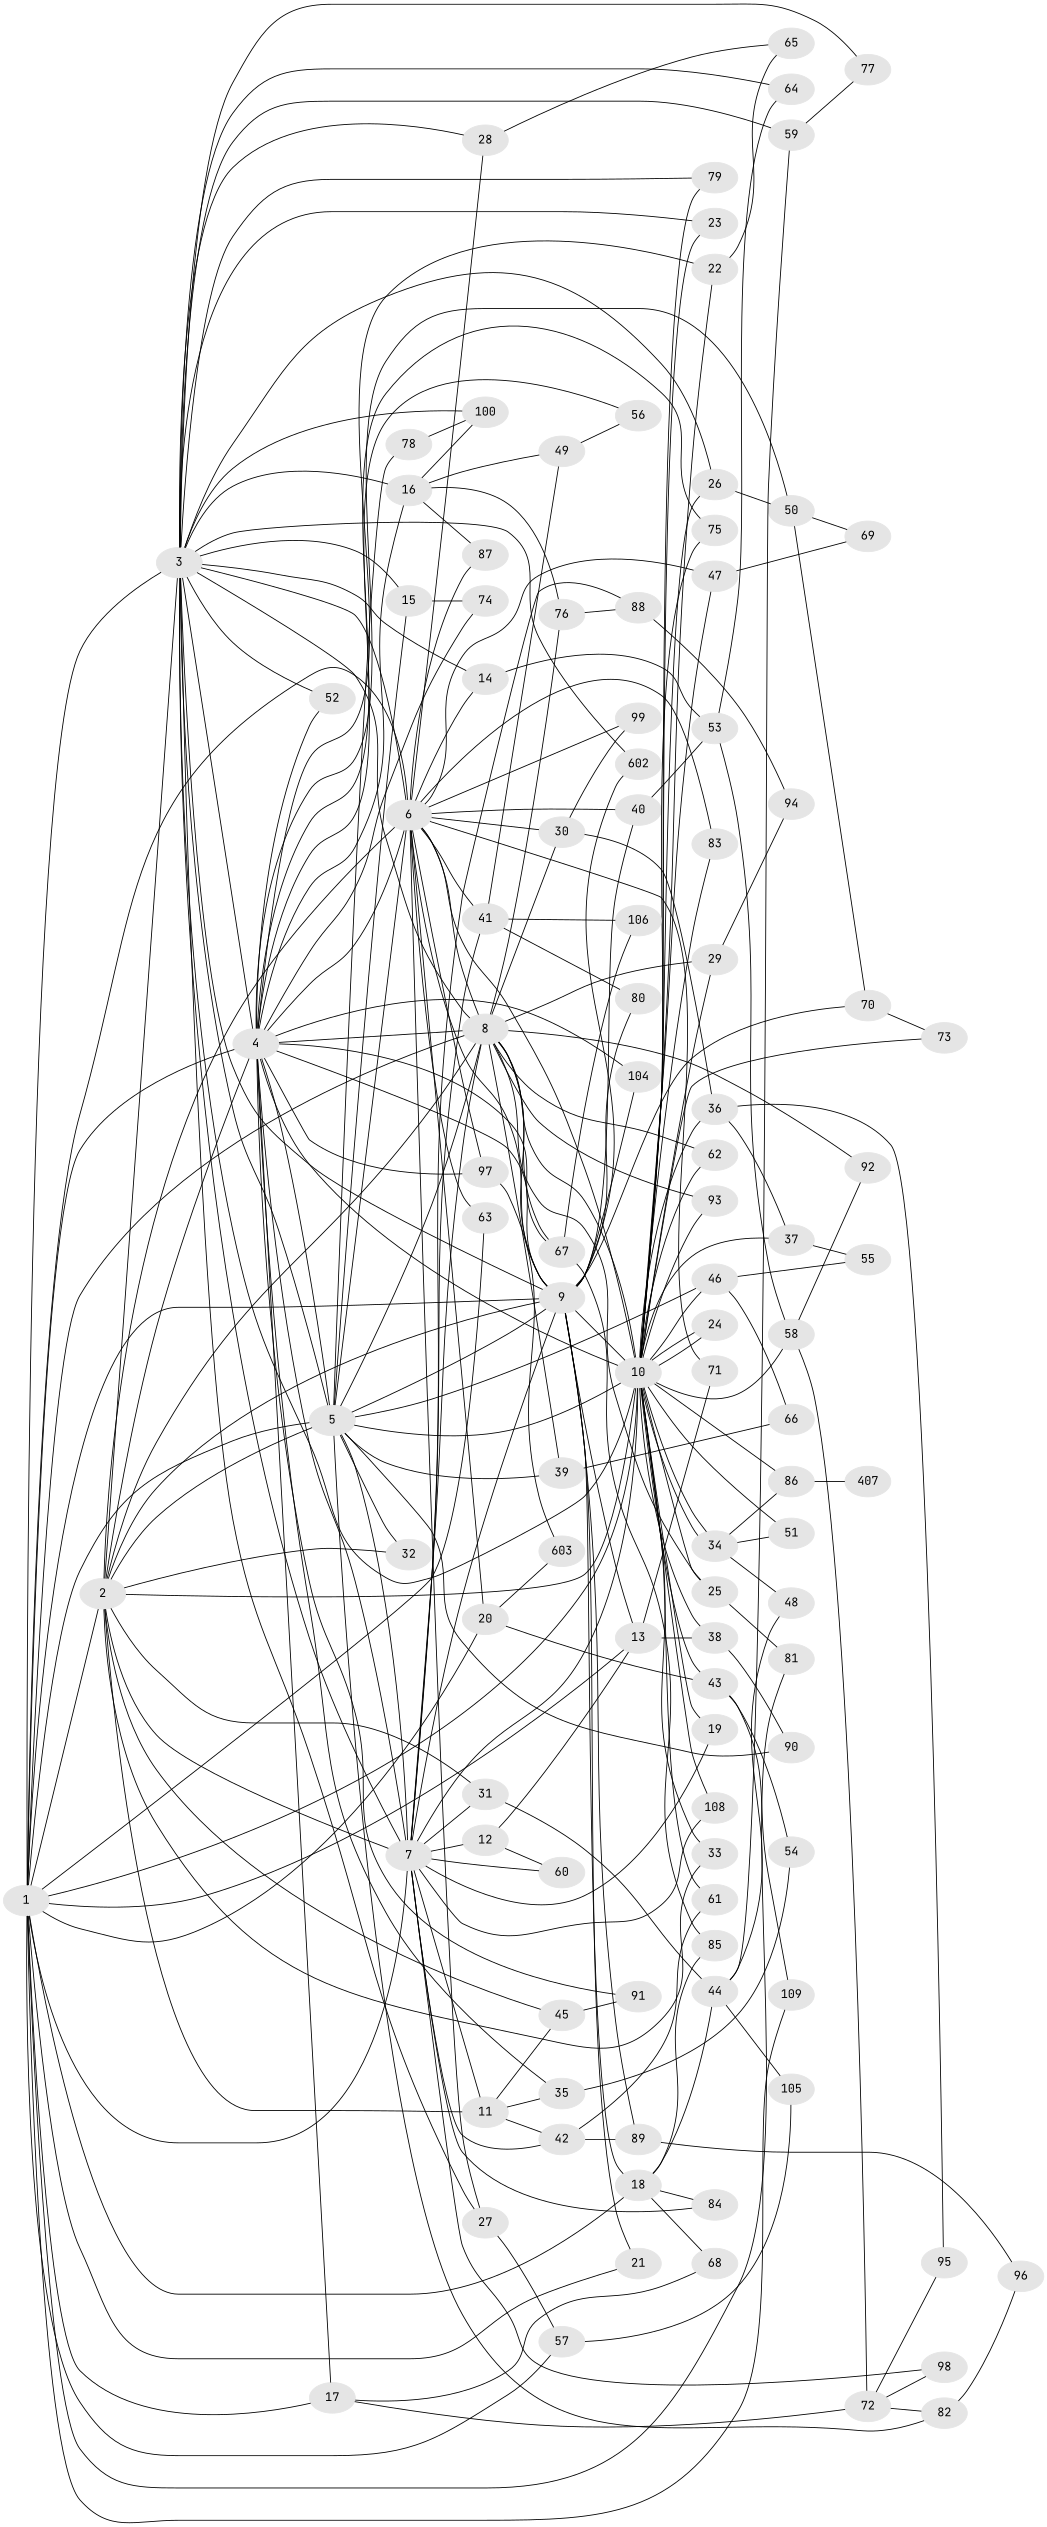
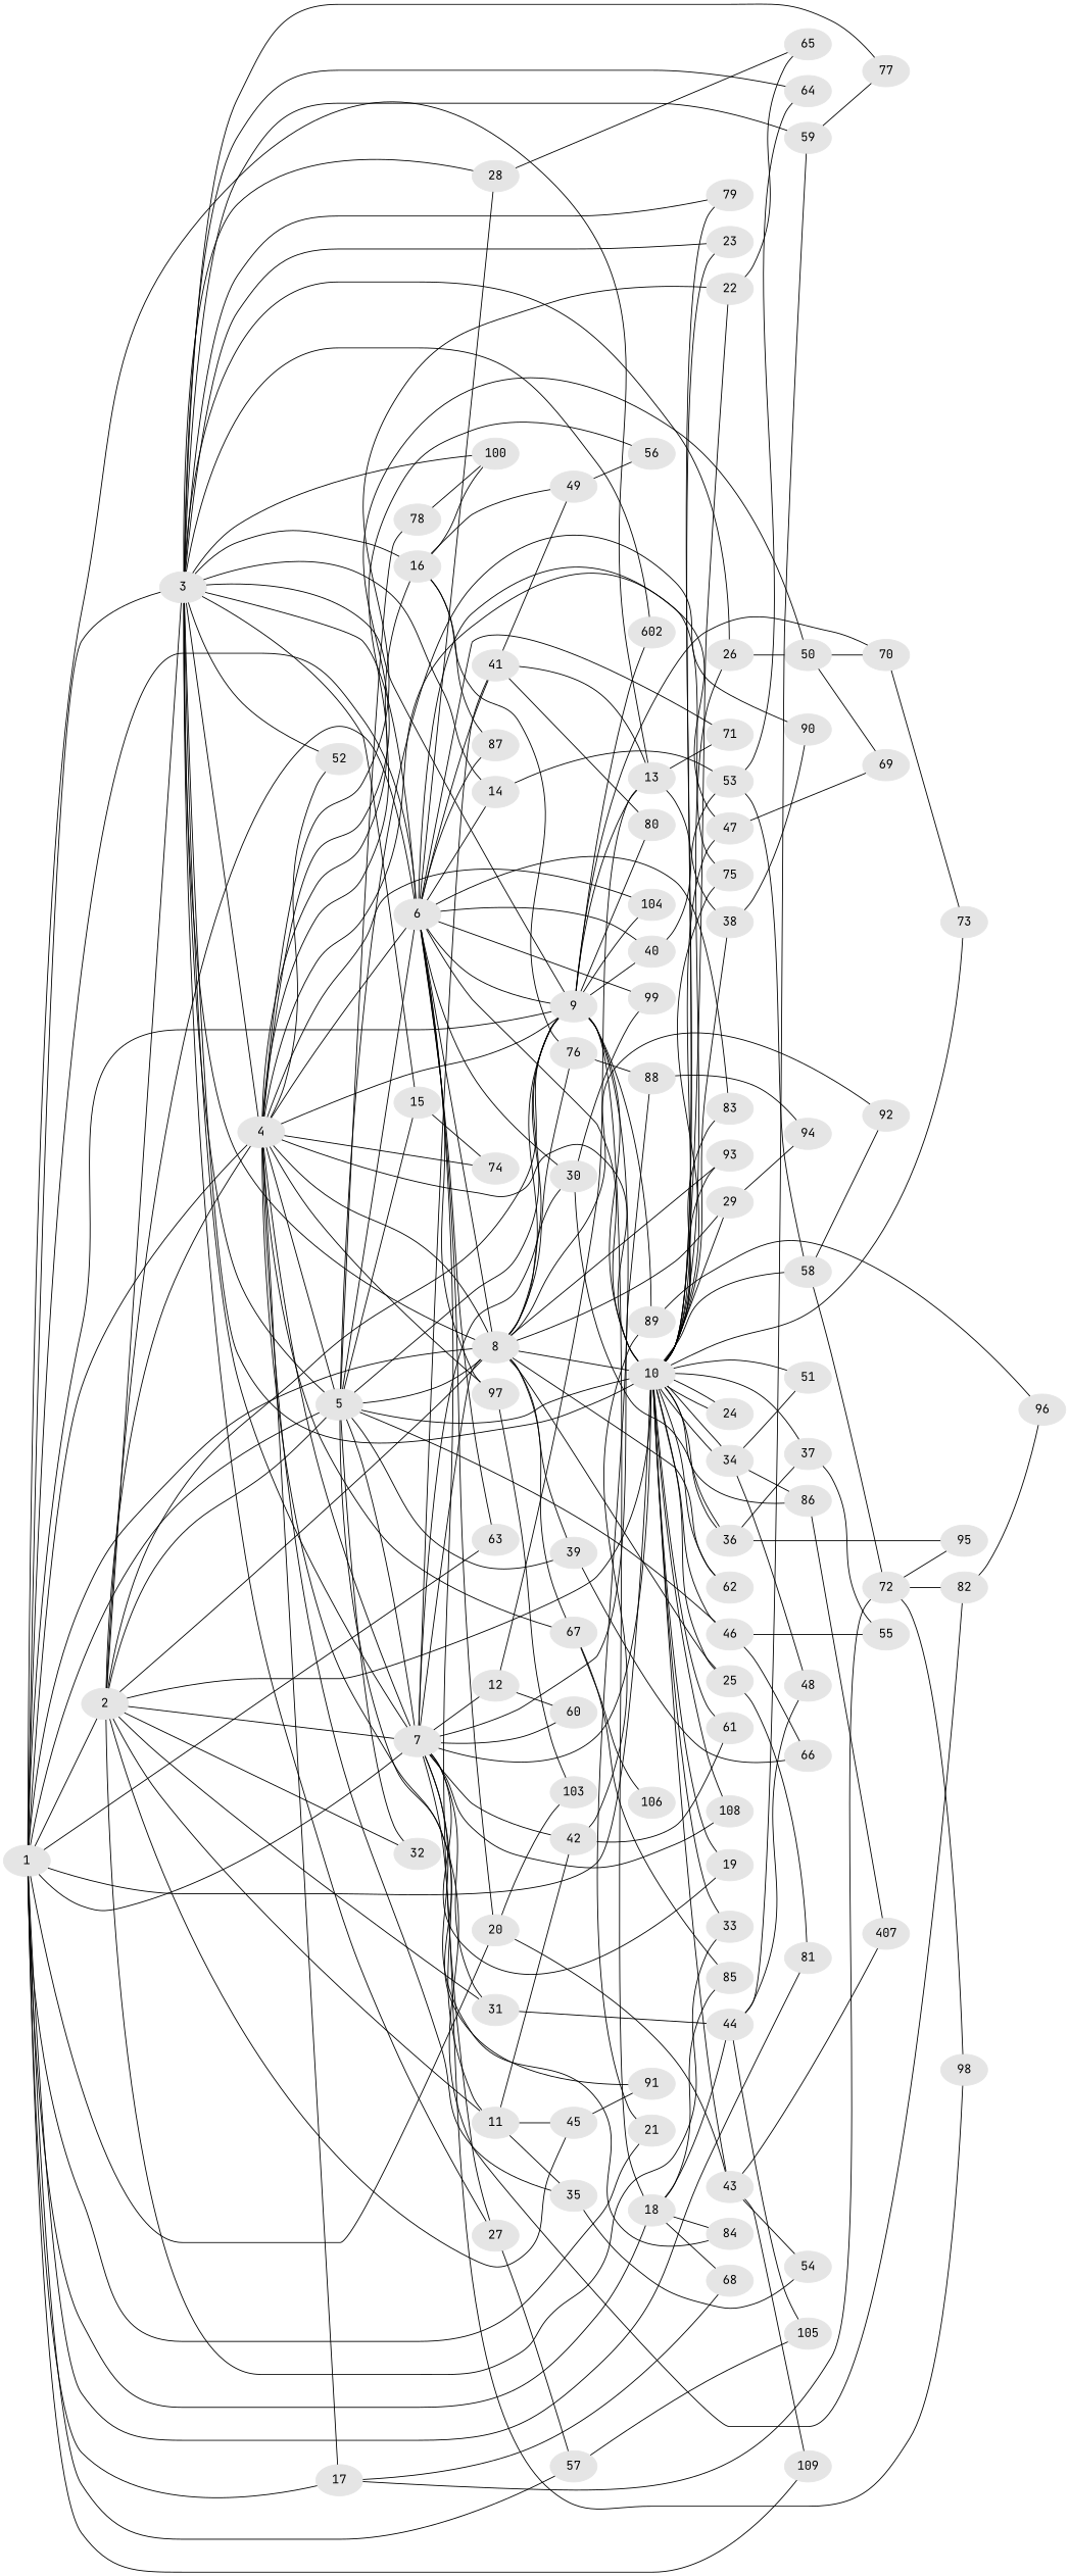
  graph {
    fontname="JetBrains Mono"
    rankdir=LR
    node [color=gray90 fontname="JetBrains Mono" style=filled]
    edge [fontname="JetBrains Mono"]
    1
    2
    3
    4
    5
    6
    7
    8
    9
    10
    13
    17
    18
    20
    21
    57
    63
    81
    n19 [label=109]
    11
    31
    32
    33
    45
    14
    15
    16
    23
    26
    27
    28
    52
    59
    64
    77
    79
    n37 [label=602]
    100
    22
    35
    50
    56
    67
    74
    75
    91
    97
    104
    78
    39
    46
    82
    90
    30
    40
    41
    47
    71
    83
    87
    99
    12
    19
    42
    60
    84
    88
    98
    108
    25
    29
    62
    76
    92
    93
    70
    80
    89
    24
    34
    36
    37
    38
    43
    51
    58
    61
    73
    86
    68
    72
    44
    85
-   103 [label=603]
+   103
    105
    53
    49
    65
    54
    69
    106
    66
    55
    96
    94
    48
    95
    n108 [label=407]
    1 -- 2
    1 -- 3
    1 -- 4
    1 -- 5
    1 -- 6
    1 -- 7
    1 -- 8
    1 -- 9
    1 -- 10
    1 -- 13
    1 -- 17
    1 -- 18
    1 -- 20
    1 -- 21
    1 -- 57
    1 -- 63
    1 -- 81
    1 -- n19
    2 -- 3
    2 -- 4
    2 -- 5
    2 -- 6
    2 -- 7
    2 -- 8
    2 -- 9
    2 -- 10
    2 -- 11
    2 -- 31
    2 -- 32
    2 -- 33
    2 -- 45
    3 -- 4
    3 -- 5
    3 -- 6
    3 -- 7
    3 -- 8
    3 -- 9
    3 -- 10
    3 -- 14
    3 -- 15
    3 -- 16
    3 -- 23
    3 -- 26
    3 -- 27
    3 -- 28
    3 -- 52
    3 -- 59
    3 -- 64
    3 -- 77
    3 -- 79
    3 -- n37
    3 -- 100
    4 -- 5
    4 -- 6
    4 -- 7
    4 -- 8
    4 -- 9
    4 -- 10
    4 -- 17
    4 -- 16
    4 -- 52
    4 -- 22
    4 -- 35
    4 -- 50
    4 -- 56
    4 -- 67
    4 -- 74
    4 -- 75
    4 -- 91
    4 -- 97
    4 -- 104
    5 -- 6
    5 -- 7
    5 -- 8
    5 -- 9
    5 -- 10
    5 -- 32
    5 -- 15
    5 -- 78
    5 -- 39
    5 -- 46
    5 -- 82
    5 -- 90
    6 -- 8
    6 -- 9
    6 -- 10
    6 -- 20
    6 -- 63
    6 -- 14
    6 -- 27
    6 -- 28
    6 -- 97
    6 -- 30
    6 -- 40
    6 -- 41
    6 -- 47
    6 -- 71
    6 -- 83
    6 -- 87
    6 -- 99
    7 -- 8
    7 -- 9
    7 -- 10
    7 -- 11
    7 -- 31
    7 -- 41
    7 -- 12
    7 -- 19
    7 -- 42
    7 -- 60
    7 -- 84
    7 -- 88
    7 -- 98
    7 -- 108
    8 -- 9
    8 -- 10
    8 -- 67
    8 -- 39
    8 -- 30
    8 -- 25
    8 -- 29
    8 -- 62
    8 -- 76
    8 -- 92
    8 -- 93
    9 -- 10
    9 -- 13
    9 -- 18
    9 -- 21
    9 -- n37
    9 -- 104
    9 -- 40
    9 -- 70
    9 -- 80
    9 -- 89
    10 -- 33
    10 -- 23
    10 -- 26
    10 -- 79
    10 -- 22
    10 -- 75
    10 -- 46
    10 -- 47
    10 -- 83
    10 -- 19
    10 -- 108
    10 -- 25
    10 -- 29
    10 -- 62
    10 -- 93
    10 -- 24
    10 -- 24
    10 -- 34
    10 -- 34
    10 -- 36
    10 -- 37
    10 -- 38
    10 -- 43
    10 -- 51
    10 -- 58
    10 -- 61
    10 -- 73
    10 -- 86
    13 -- 71
    13 -- 38
    17 -- 68
    17 -- 72
    18 -- 84
    18 -- 68
    18 -- 44
    18 -- 85
    20 -- 43
    20 -- 103
    57 -- 105
    11 -- 45
    11 -- 35
    11 -- 42
    31 -- 44
    45 -- 91
    14 -- 53
    15 -- 74
    16 -- 100
    16 -- 87
    16 -- 76
    16 -- 49
    26 -- 50
    27 -- 57
    28 -- 65
    59 -- 77
    22 -- 65
    35 -- 54
    50 -- 70
    50 -- 69
    67 -- 85
    67 -- 106
    97 -- 103
    78 -- 100
    39 -- 66
    46 -- 66
    46 -- 55
    82 -- 96
    30 -- 99
    30 -- 36
    40 -- 53
    41 -- 80
    41 -- 49
-   41 -- 106
+   41 -- 13
    47 -- 69
    12 -- 13
    12 -- 60
    42 -- 89
    42 -- 61
    88 -- 94
    25 -- 81
    29 -- 94
    76 -- 88
    70 -- 73
    89 -- 96
    34 -- 51
    34 -- 86
    34 -- 48
    36 -- 37
    36 -- 95
    37 -- 55
    38 -- 90
    43 -- n19
    43 -- 54
+   43 -- n108
    58 -- 92
    58 -- 72
    86 -- n108
    72 -- 82
    72 -- 98
    72 -- 95
    44 -- 59
    44 -- 105
    44 -- 48
    53 -- 64
    53 -- 58
    49 -- 56
  }
